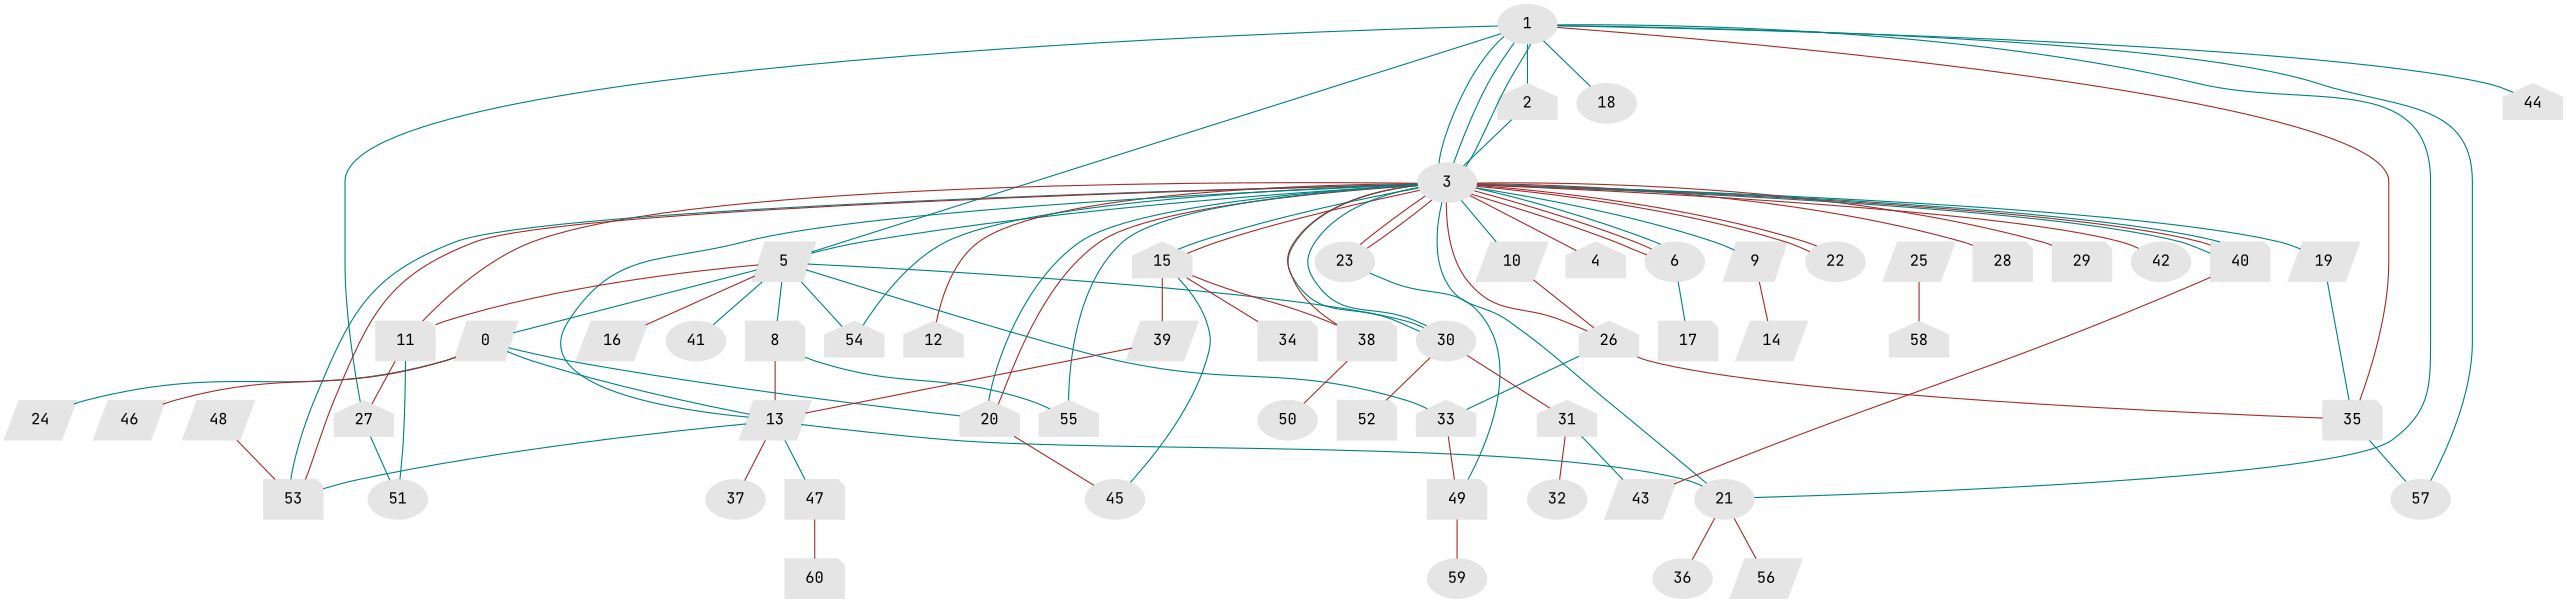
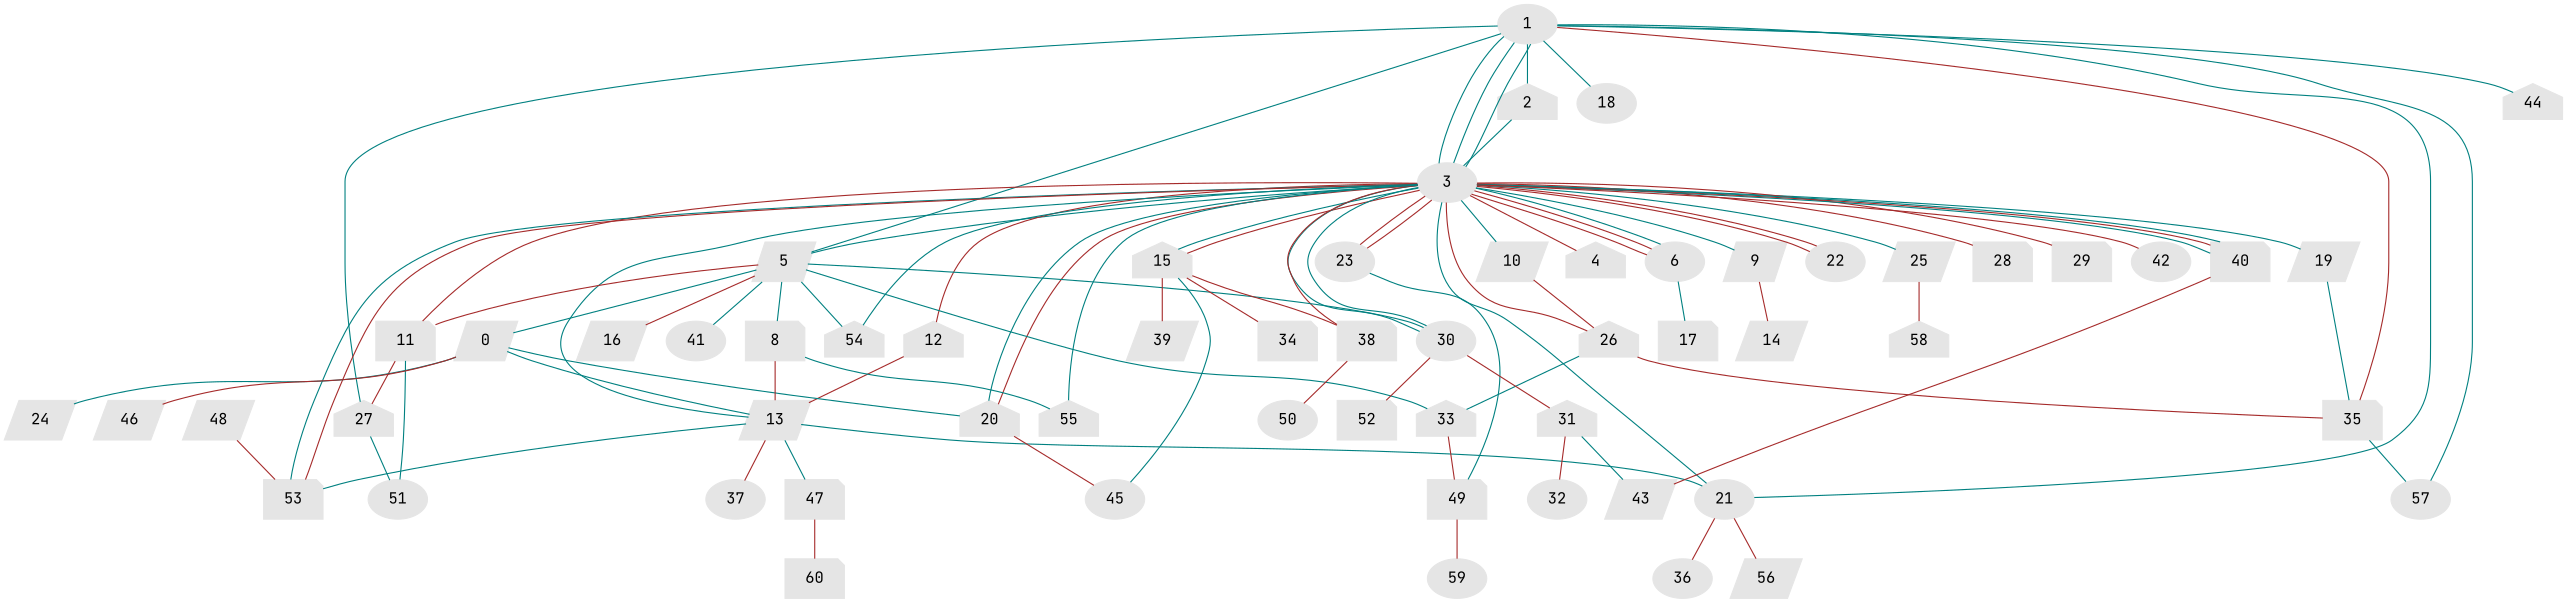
  graph {
    fontname="JetBrains Mono"
    node [color=gray90 fontname="JetBrains Mono" shape=ellipse style=filled]
    edge [color=teal fontname="JetBrains Mono"]
    2 [shape=house]
    1
    3
    5 [shape=parallelogram]
    18
    21
    27 [shape=house]
    35 [shape=note]
    44 [shape=house]
    57
    4 [shape=house]
    6
    9 [shape=parallelogram]
    10 [shape=parallelogram]
    11 [shape=note]
    12 [shape=house]
    13 [shape=parallelogram]
    15 [shape=house]
    19 [shape=parallelogram]
    20 [shape=house]
    22
    23
    25 [shape=parallelogram]
    26 [shape=house]
    28 [shape=note]
    29 [shape=note]
    30
    38 [shape=note]
    40 [shape=note]
    42
    53 [shape=note]
    54 [shape=house]
    55 [shape=house]
    n34 [label=0 shape=parallelogram]
    8 [shape=note]
    16 [shape=parallelogram]
    33 [shape=house]
    41
    36
    56 [shape=parallelogram]
    51
    48 [shape=parallelogram]
    17 [shape=note]
    14 [shape=parallelogram]
    37
    47 [shape=note]
    34 [shape=note]
    39 [shape=parallelogram]
    45
    49 [shape=note]
    58 [shape=house]
    31 [shape=house]
    52 [shape=note]
    50
    43 [shape=parallelogram]
    24 [shape=parallelogram]
    46 [shape=parallelogram]
    60 [shape=note]
    59
    32
    2 -- 3
    1 -- 2
    1 -- 3
    1 -- 3
    1 -- 3
    1 -- 5
    1 -- 18
    1 -- 21
    1 -- 27
    1 -- 35 [color=brown]
    1 -- 44
    1 -- 57
    3 -- 5
    3 -- 21
    3 -- 4 [color=brown]
    3 -- 6 [color=brown]
    3 -- 6 [color=brown]
    3 -- 6
    3 -- 9
    3 -- 10
    3 -- 11 [color=brown]
    3 -- 12 [color=brown]
    3 -- 13
    3 -- 15
    3 -- 15 [color=brown]
    3 -- 19
    3 -- 20
    3 -- 20 [color=brown]
    3 -- 22 [color=brown]
    3 -- 22 [color=brown]
    3 -- 23 [color=brown]
    3 -- 23 [color=brown]
+   3 -- 25
    3 -- 26 [color=brown]
    3 -- 28 [color=brown]
    3 -- 29 [color=brown]
    3 -- 30
    3 -- 30
    3 -- 38 [color=brown]
    3 -- 40
    3 -- 40 [color=brown]
    3 -- 40
    3 -- 42 [color=brown]
    3 -- 53
    3 -- 53 [color=brown]
    3 -- 54
    3 -- 55
    5 -- 11 [color=brown]
    5 -- 30
    5 -- 54
    5 -- n34
    5 -- 8
    5 -- 16 [color=brown]
    5 -- 33
    5 -- 41
    21 -- 36 [color=brown]
    21 -- 56 [color=brown]
    27 -- 51
    35 -- 57
    6 -- 17
    9 -- 14 [color=brown]
    10 -- 26 [color=brown]
    11 -- 27 [color=brown]
    11 -- 51
-   39 -- 13 [color=brown]
+   12 -- 13 [color=brown]
    13 -- 21
    13 -- 53
    13 -- 37 [color=brown]
    13 -- 47
    15 -- 38 [color=brown]
    15 -- 34 [color=brown]
    15 -- 39 [color=brown]
    15 -- 45
    19 -- 35
    20 -- 45 [color=brown]
    23 -- 49
    25 -- 58 [color=brown]
    26 -- 35 [color=brown]
    26 -- 33
    30 -- 31 [color=brown]
    30 -- 52 [color=brown]
    38 -- 50 [color=brown]
    40 -- 43 [color=brown]
    n34 -- 13
    n34 -- 20
    n34 -- 24
    n34 -- 46 [color=brown]
    8 -- 13 [color=brown]
    8 -- 55
    33 -- 49 [color=brown]
    48 -- 53 [color=brown]
    47 -- 60 [color=brown]
    49 -- 59 [color=brown]
    31 -- 43
    31 -- 32 [color=brown]
  }
